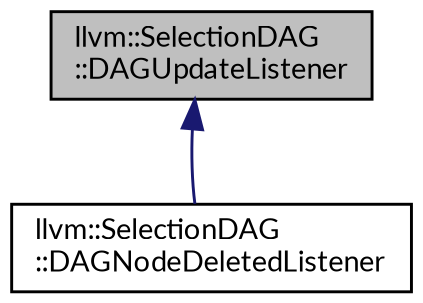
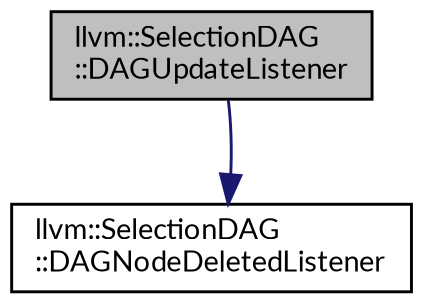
  digraph {
    fontname=Lato
    node [color=black fontname=Lato fontsize=10 shape=box]
    n1 [fillcolor=grey75 fontcolor=black height=0.2 label="llvm::SelectionDAG\l::DAGUpdateListener" style=filled width=0.4]
    n2 [height=0.2 label="llvm::SelectionDAG\l::DAGNodeDeletedListener" width=0.4]
-   n1 -> n2 [color=midnightblue dir=back fontname=Lato fontsize=10 labelfontname=Helvetica labelfontsize=10 style=solid]
+   n2 -> n1 [color=midnightblue dir=back fontname=Lato fontsize=10 labelfontname=Helvetica labelfontsize=10 style=solid]
  }
